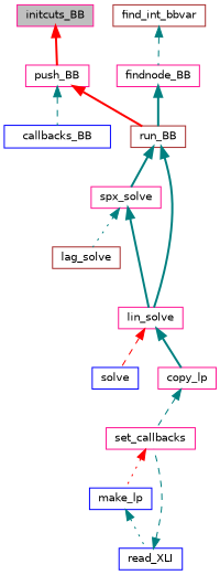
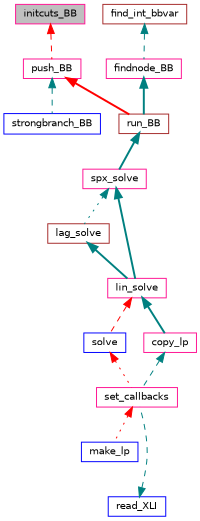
  digraph {
    rankdir=TB
    node [color=deeppink fillcolor=white fontname=Helvetica fontsize=10 shape=record style=filled]
    edge [color=teal dir=back fontname=Helvetica fontsize=10 labelfontname=Helvetica labelfontsize=10 style=bold]
    n1 [fillcolor=grey75 fontcolor=black height=0.2 label=initcuts_BB width=0.4]
    n2 [height=0.2 label=push_BB width=0.4]
-   n3 [color=blue height=0.2 label=callbacks_BB width=0.4]
+   n3 [color=blue height=0.2 label=strongbranch_BB width=0.4]
    n4 [color=brown height=0.2 label=run_BB width=0.4]
    n5 [height=0.2 label=spx_solve width=0.4]
    n6 [color=brown height=0.2 label=find_int_bbvar width=0.4]
    n7 [height=0.2 label=findnode_BB width=0.4]
    n8 [color=brown height=0.2 label=lag_solve width=0.4]
    n9 [height=0.2 label=lin_solve width=0.4]
    n10 [color=blue height=0.2 label=solve width=0.4]
    n11 [height=0.2 label=copy_lp width=0.4]
    n12 [height=0.2 label=set_callbacks width=0.4]
    n13 [color=blue height=0.2 label=make_lp width=0.4]
    n14 [color=blue height=0.2 label=read_XLI width=0.4]
-   n1 -> n2 [color=red]
+   n1 -> n2 [color=red style=dashed]
    n2 -> n3 [style=dashed]
    n2 -> n4 [color=red]
    n4 -> n5
    n5 -> n8 [style=dotted]
    n5 -> n9
    n6 -> n7 [style=dashed]
    n7 -> n4
-   n4 -> n9
+   n8 -> n9
    n9 -> n10 [color=red style=dashed]
    n9 -> n11
+   n10 -> n12 [color=red style=dotted]
    n11 -> n12 [style=dashed]
    n12 -> n13 [color=red style=dotted]
-   n13 -> n14 [style=dotted]
    n14 -> n12 [style=dashed]
  }
